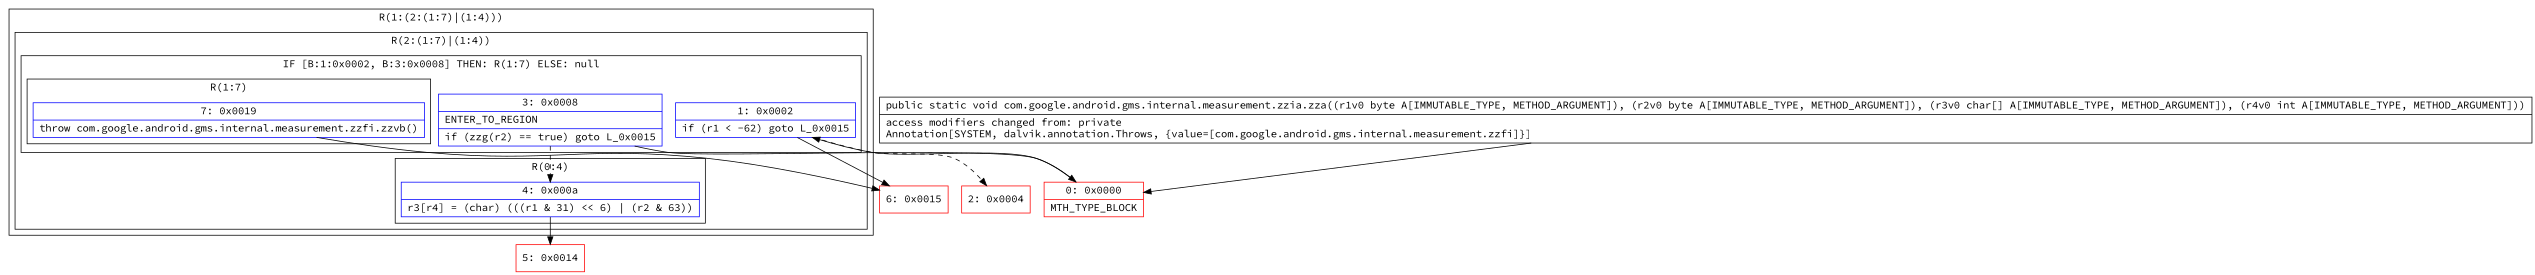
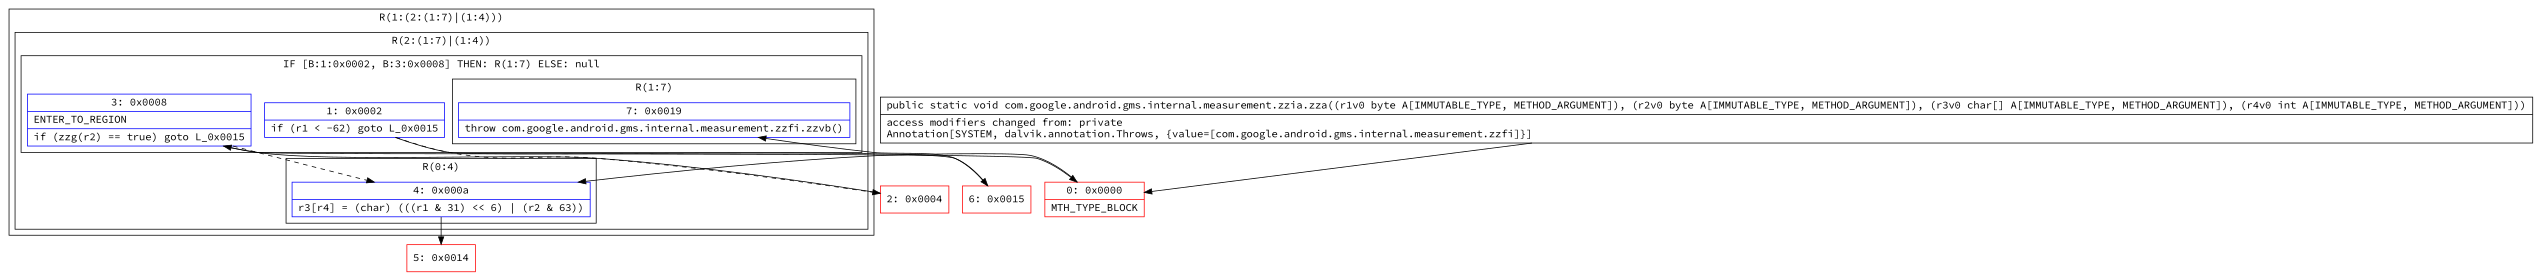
  digraph {
    fontname="Source Code Pro"
    node [color=blue fontname="Source Code Pro" shape=record]
    edge [fontname="Source Code Pro"]
    n1 [label="{7\:\ 0x0019|throw com.google.android.gms.internal.measurement.zzfi.zzvb()\l}"]
    n2 [label="{1\:\ 0x0002|if (r1 \< \-62) goto L_0x0015\l}"]
    n3 [label="{3\:\ 0x0008|ENTER_TO_REGION\l|if (zzg(r2) == true) goto L_0x0015\l}"]
    n4 [label="{4\:\ 0x000a|r3[r4] = (char) (((r1 & 31) \<\< 6) \| (r2 & 63))\l}"]
    n5 [color=red label="{2\:\ 0x0004}"]
    n6 [color=red label="{6\:\ 0x0015}"]
    n7 [color=red label="{0\:\ 0x0000|MTH_TYPE_BLOCK\l}"]
    n8 [color=red label="{5\:\ 0x0014}"]
    n9 [label="{public static void com.google.android.gms.internal.measurement.zzia.zza((r1v0 byte A[IMMUTABLE_TYPE, METHOD_ARGUMENT]), (r2v0 byte A[IMMUTABLE_TYPE, METHOD_ARGUMENT]), (r3v0 char[] A[IMMUTABLE_TYPE, METHOD_ARGUMENT]), (r4v0 int A[IMMUTABLE_TYPE, METHOD_ARGUMENT]))  | access modifiers changed from: private\lAnnotation[SYSTEM, dalvik.annotation.Throws, \{value=[com.google.android.gms.internal.measurement.zzfi]\}]\l}" color=""]
    subgraph cluster_1 {
      label="R(1:(2:(1:7)|(1:4)))"
      subgraph cluster_2 {
        label="R(2:(1:7)|(1:4))"
        subgraph cluster_3 {
          label="IF [B:1:0x0002, B:3:0x0008] THEN: R(1:7) ELSE: null"
          n2
          n3
          subgraph cluster_4 {
            label="R(1:7)"
            n1
          }
        }
        subgraph cluster_5 {
          label="R(0:4)"
          n4
        }
      }
    }
    n2 -> n5 [style=dashed]
    n2 -> n6
    n3 -> n4 [style=dashed]
    n3 -> n7
    n4 -> n8
-   n1 -> n6
-   n7 -> n2
+   n5 -> n3
+   n6 -> n1
+   n7 -> n4
    n9 -> n7
  }
